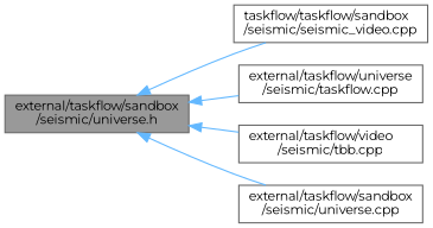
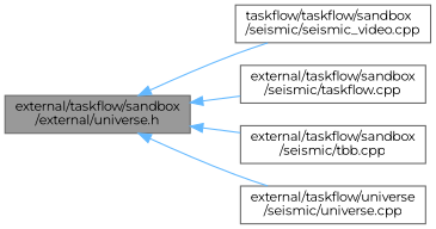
  digraph {
    fontname=Montserrat
    rankdir=LR
    node [color=grey40 fillcolor=white fontname=Montserrat fontsize=10 shape=box style=filled]
    edge [color=steelblue1 dir=back fontname=Montserrat fontsize=10 labelfontname=Helvetica labelfontsize=10 style=solid]
-   n1 [color=gray40 fillcolor=grey60 fontcolor=black height=0.2 label="external/taskflow/sandbox\l/seismic/universe.h" width=0.4]
+   n1 [color=gray40 fillcolor=grey60 fontcolor=black height=0.2 label="external/taskflow/sandbox\l/external/universe.h" width=0.4]
    n2 [height=0.2 label="taskflow/taskflow/sandbox\l/seismic/seismic_video.cpp" width=0.4]
-   n3 [height=0.2 label="external/taskflow/universe\l/seismic/taskflow.cpp" width=0.4]
-   n4 [height=0.2 label="external/taskflow/video\l/seismic/tbb.cpp" width=0.4]
-   n5 [height=0.2 label="external/taskflow/sandbox\l/seismic/universe.cpp" width=0.4]
+   n3 [height=0.2 label="external/taskflow/sandbox\l/seismic/taskflow.cpp" width=0.4]
+   n4 [height=0.2 label="external/taskflow/sandbox\l/seismic/tbb.cpp" width=0.4]
+   n5 [height=0.2 label="external/taskflow/universe\l/seismic/universe.cpp" width=0.4]
    n1 -> n2
    n1 -> n3
    n1 -> n4
    n1 -> n5
  }
